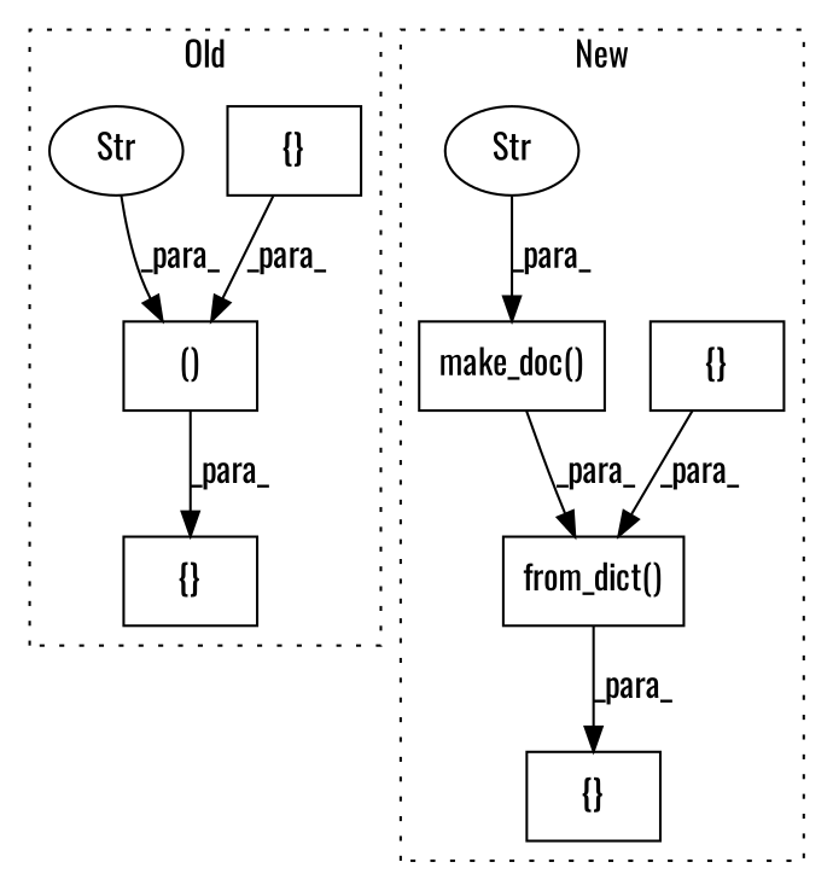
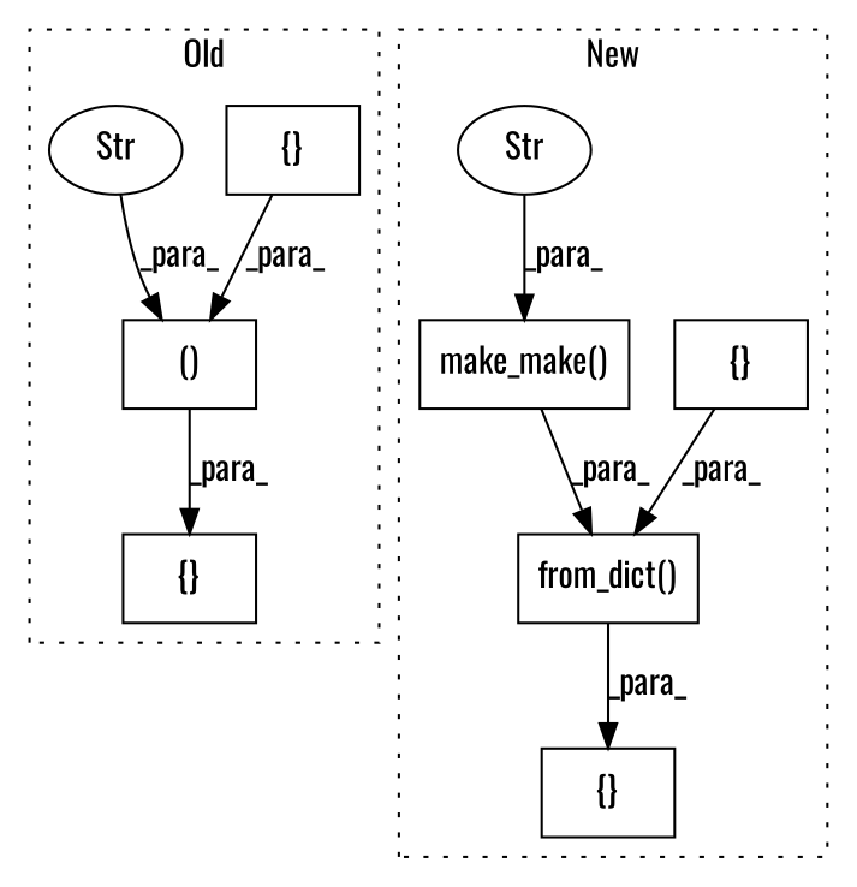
  digraph {
    fontname=Oswald
    node [a=95 l="1,1" shape=box fontname=Oswald]
    edge [fontname=Oswald]
    n1 [label="{}" s="271,282"]
    n2 [a=54 l=14 label="()" s=269]
    n3 [a=66 l=2 label=Str s=267 shape=ellipse]
    n4 [a=59 l="1,0" label="{}" s="265,304"]
-   n5 [a=75 l="13,1" label="make_doc()" s="331,346"]
+   n5 [a=75 l="13,1" label="make_make()" s="331,346"]
    n6 [a=75 l="18,1" label="from_dict()" s="313,361"]
    n7 [label="{}" s="349,360"]
    n8 [a=66 l=2 label=Str s=344 shape=ellipse]
    n9 [a=59 l="1,0" label="{}" s="380,397"]
    subgraph cluster_1 {
      label=Old
      style=dotted
      n1
      n2
      n3
      n4
    }
    subgraph cluster_2 {
      label=New
      style=dotted
      n5
      n6
      n7
      n8
      n9
    }
    n1 -> n2 [label=_para_]
    n2 -> n4 [label=_para_]
    n3 -> n2 [label=_para_]
    n5 -> n6 [label=_para_]
    n6 -> n9 [label=_para_]
    n7 -> n6 [label=_para_]
    n8 -> n5 [label=_para_]
  }
